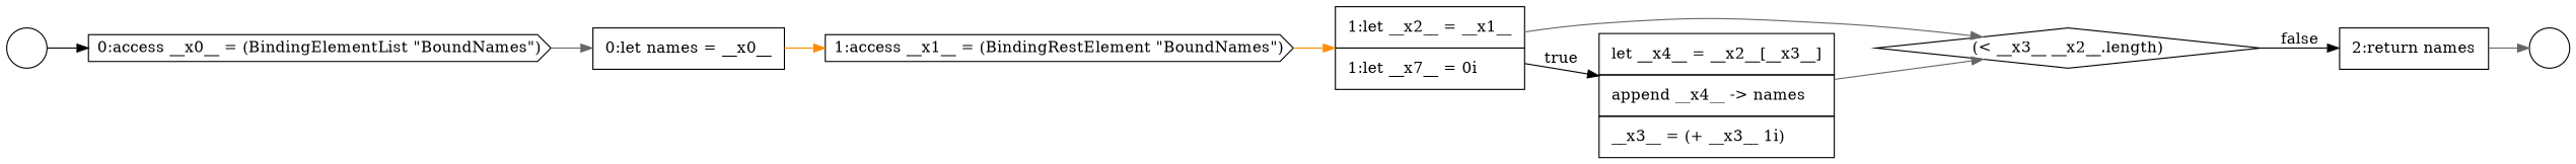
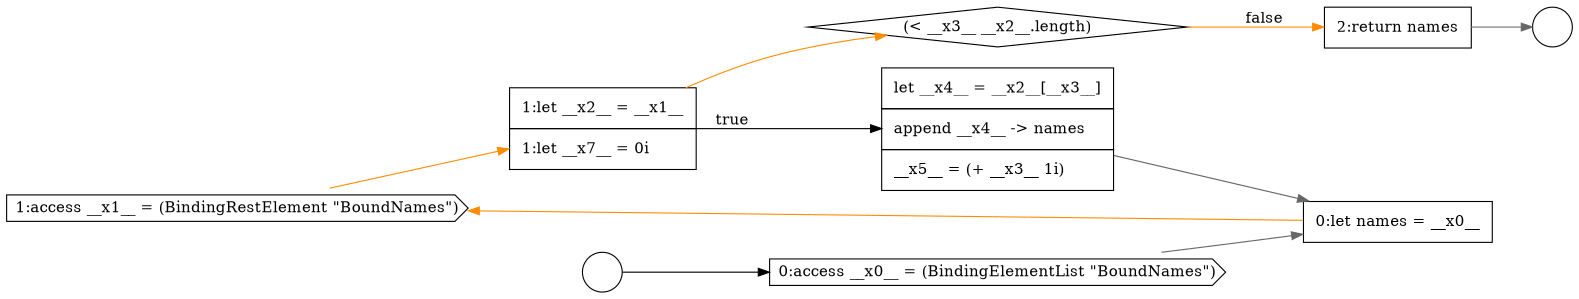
  digraph {
    rankdir=LR
    node [color=black fillcolor=white shape=none style=filled]
    edge [color=gray40]
    n1 [label=<<font color="black">1:access __x1__ = (BindingRestElement &quot;BoundNames&quot;)</font>> shape=cds]
    n2 [label=<<font color="black">     <table border="0" cellborder="1" cellspacing="0" cellpadding="10">       <tr><td align="left">1:let __x2__ = __x1__</td></tr>       <tr><td align="left">1:let __x7__ = 0i</td></tr>     </table>   </font>> margin=0]
    n3 [label=<<font color="black">(&lt; __x3__ __x2__.length)</font>> shape=diamond]
-   n4 [label=<<font color="black">     <table border="0" cellborder="1" cellspacing="0" cellpadding="10">       <tr><td align="left">let __x4__ = __x2__[__x3__]</td></tr>       <tr><td align="left">append __x4__ -&gt; names</td></tr>       <tr><td align="left">__x3__ = (+ __x3__ 1i)</td></tr>     </table>   </font>> margin=0]
+   n4 [label=<<font color="black">     <table border="0" cellborder="1" cellspacing="0" cellpadding="10">       <tr><td align="left">let __x4__ = __x2__[__x3__]</td></tr>       <tr><td align="left">append __x4__ -&gt; names</td></tr>       <tr><td align="left">__x5__ = (+ __x3__ 1i)</td></tr>     </table>   </font>> margin=0]
    n5 [label=<<font color="black">     <table border="0" cellborder="1" cellspacing="0" cellpadding="10">       <tr><td align="left">0:let names = __x0__</td></tr>     </table>   </font>> margin=0]
    n6 [label=<<font color="black">     <table border="0" cellborder="1" cellspacing="0" cellpadding="10">       <tr><td align="left">2:return names</td></tr>     </table>   </font>> margin=0]
    n7 [label=<<font color="black">0:access __x0__ = (BindingElementList &quot;BoundNames&quot;)</font>> shape=cds]
    n8 [label=" " shape=circle]
    n9 [label=" " shape=circle]
    n1 -> n2 [color=darkorange]
-   n2 -> n3
+   n2 -> n3 [color=darkorange]
    n2 -> n4 [color=black label=<<font color="black">true</font>>]
-   n3 -> n6 [color=black label=<<font color="black">false</font>>]
-   n4 -> n3
+   n3 -> n6 [color=darkorange label=<<font color="black">false</font>>]
+   n4 -> n5
    n5 -> n1 [color=darkorange]
    n6 -> n8
    n7 -> n5
    n9 -> n7 [color=black]
  }
